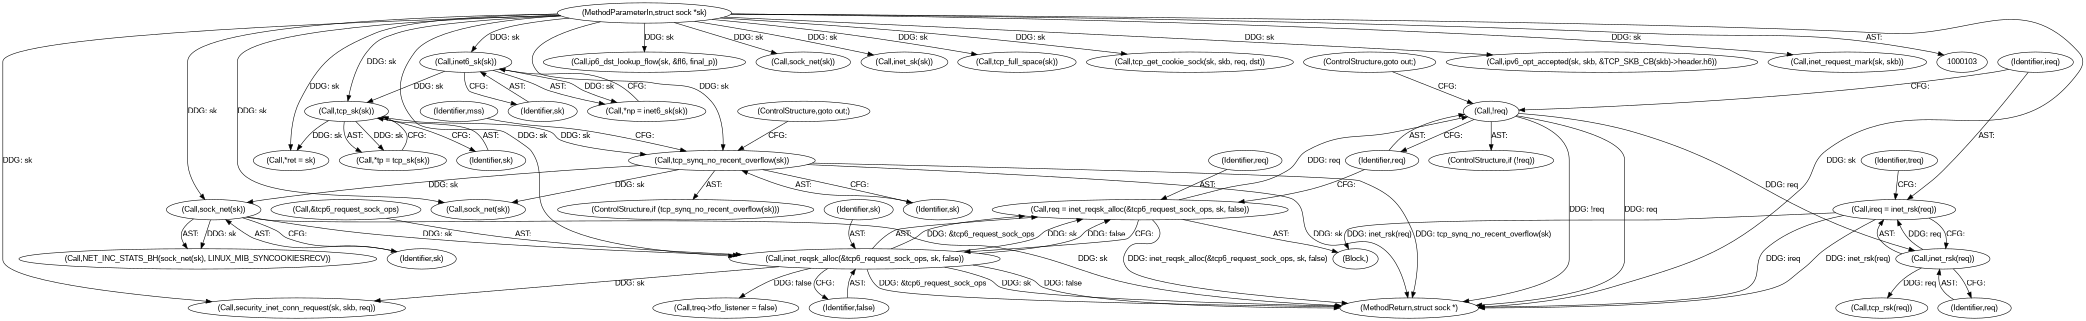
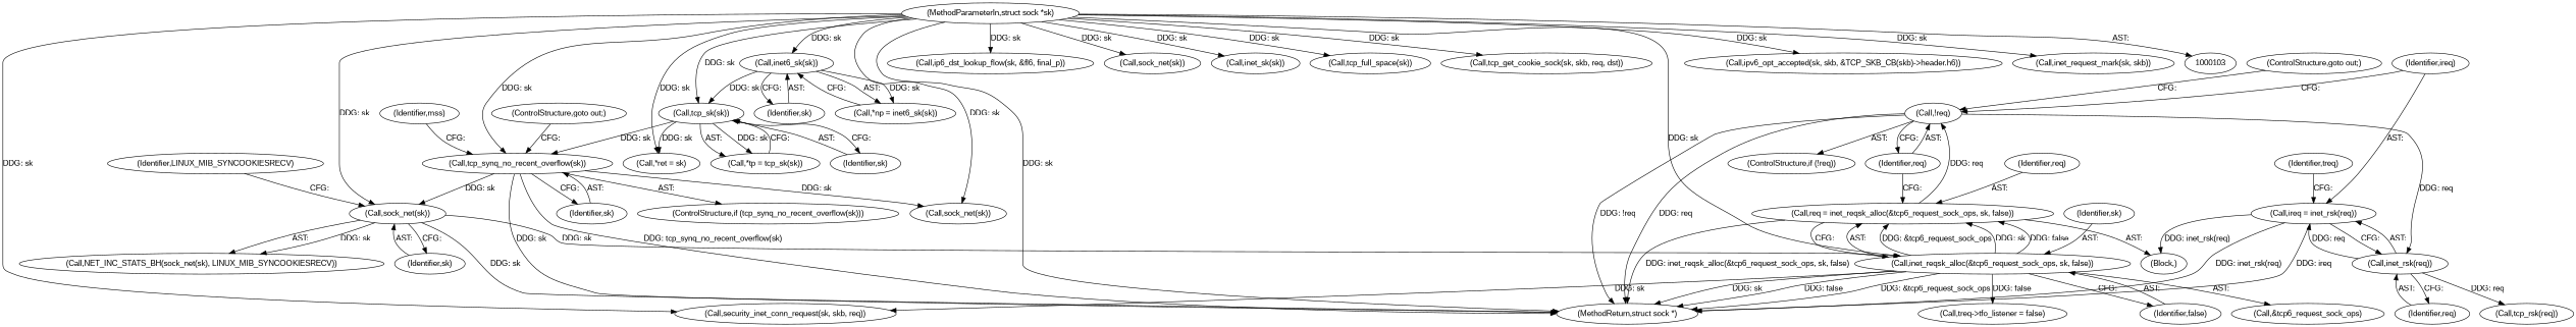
  digraph {
    fontname="Liberation Sans"
    node [fontname="Liberation Sans"]
    edge [fontname="Liberation Sans"]
    n1 [label="(Call,ireq = inet_rsk(req))"]
    n2 [label="(Call,inet_rsk(req))"]
    n3 [label="(Block,)"]
    n4 [label="(MethodReturn,struct sock *)"]
    n5 [label="(Call,tcp_rsk(req))"]
    n6 [label="(Identifier,req)"]
    n7 [label="(Call,!req)"]
    n8 [label="(ControlStructure,if (!req))"]
    n9 [label="(Identifier,req)"]
    n10 [label="(Call,req = inet_reqsk_alloc(&tcp6_request_sock_ops, sk, false))"]
    n11 [label="(Call,inet_reqsk_alloc(&tcp6_request_sock_ops, sk, false))"]
    n12 [label="(Call,security_inet_conn_request(sk, skb, req))"]
    n13 [label="(Call,treq->tfo_listener = false)"]
    n14 [label="(Identifier,false)"]
    n15 [label="(Call,sock_net(sk))"]
    n16 [label="(Identifier,sk)"]
    n17 [label="(Call,NET_INC_STATS_BH(sock_net(sk), LINUX_MIB_SYNCOOKIESRECV))"]
    n18 [label="(Call,tcp_synq_no_recent_overflow(sk))"]
    n19 [label="(Identifier,sk)"]
    n20 [label="(Call,sock_net(sk))"]
    n21 [label="(ControlStructure,if (tcp_synq_no_recent_overflow(sk)))"]
    n22 [label="(MethodParameterIn,struct sock *sk)"]
    n23 [label="(Call,tcp_sk(sk))"]
    n24 [label="(Call,inet6_sk(sk))"]
    n25 [label="(Call,ip6_dst_lookup_flow(sk, &fl6, final_p))"]
    n26 [label="(Call,sock_net(sk))"]
    n27 [label="(Call,inet_sk(sk))"]
    n28 [label="(Call,tcp_full_space(sk))"]
    n29 [label="(Call,tcp_get_cookie_sock(sk, skb, req, dst))"]
    n30 [label="(Call,*ret = sk)"]
    n31 [label="(Call,ipv6_opt_accepted(sk, skb, &TCP_SKB_CB(skb)->header.h6))"]
    n32 [label="(Call,inet_request_mark(sk, skb))"]
    1000103
    n34 [label="(Call,*tp = tcp_sk(sk))"]
    n35 [label="(Identifier,sk)"]
    n36 [label="(Call,*np = inet6_sk(sk))"]
    n37 [label="(Identifier,sk)"]
    n38 [label="(Identifier,sk)"]
    n39 [label="(Call,&tcp6_request_sock_ops)"]
+   n40 [label="(Identifier,LINUX_MIB_SYNCOOKIESRECV)"]
    n41 [label="(Identifier,ireq)"]
    n42 [label="(ControlStructure,goto out;)"]
    n43 [label="(Identifier,treq)"]
    n44 [label="(ControlStructure,goto out;)"]
    n45 [label="(Identifier,req)"]
    n46 [label="(Identifier,mss)"]
    n1 -> n2 [label="CFG: "]
    n1 -> n3 [label="DDG: inet_rsk(req)"]
    n1 -> n4 [label="DDG: inet_rsk(req)"]
    n1 -> n4 [label="DDG: ireq"]
    n2 -> n1 [label="AST: "]
    n2 -> n1 [label="DDG: req"]
    n2 -> n5 [label="DDG: req"]
    n2 -> n6 [label="CFG: "]
    n6 -> n2 [label="AST: "]
    n7 -> n2 [label="DDG: req"]
    n7 -> n4 [label="DDG: !req"]
    n7 -> n4 [label="DDG: req"]
    n7 -> n8 [label="AST: "]
    n7 -> n9 [label="CFG: "]
    n9 -> n7 [label="AST: "]
    n9 -> n10 [label="CFG: "]
    n10 -> n3 [label="AST: "]
    n10 -> n4 [label="DDG: inet_reqsk_alloc(&tcp6_request_sock_ops, sk, false)"]
    n10 -> n7 [label="DDG: req"]
    n10 -> n11 [label="CFG: "]
    n11 -> n4 [label="DDG: sk"]
    n11 -> n4 [label="DDG: false"]
    n11 -> n4 [label="DDG: &tcp6_request_sock_ops"]
    n11 -> n10 [label="AST: "]
    n11 -> n10 [label="DDG: &tcp6_request_sock_ops"]
    n11 -> n10 [label="DDG: sk"]
    n11 -> n10 [label="DDG: false"]
    n11 -> n12 [label="DDG: sk"]
    n11 -> n13 [label="DDG: false"]
    n11 -> n14 [label="CFG: "]
    n14 -> n11 [label="AST: "]
    n15 -> n4 [label="DDG: sk"]
    n15 -> n11 [label="DDG: sk"]
    n15 -> n16 [label="CFG: "]
    n15 -> n17 [label="AST: "]
    n15 -> n17 [label="DDG: sk"]
    n16 -> n15 [label="AST: "]
    n18 -> n4 [label="DDG: sk"]
    n18 -> n4 [label="DDG: tcp_synq_no_recent_overflow(sk)"]
    n18 -> n15 [label="DDG: sk"]
    n18 -> n19 [label="CFG: "]
    n18 -> n20 [label="DDG: sk"]
    n18 -> n21 [label="AST: "]
    n19 -> n18 [label="AST: "]
    n22 -> n4 [label="DDG: sk"]
    n22 -> n11 [label="DDG: sk"]
    n22 -> n12 [label="DDG: sk"]
    n22 -> n15 [label="DDG: sk"]
    n22 -> n18 [label="DDG: sk"]
    n22 -> n20 [label="DDG: sk"]
    n22 -> n23 [label="DDG: sk"]
    n22 -> n24 [label="DDG: sk"]
    n22 -> n25 [label="DDG: sk"]
    n22 -> n26 [label="DDG: sk"]
    n22 -> n27 [label="DDG: sk"]
    n22 -> n28 [label="DDG: sk"]
    n22 -> n29 [label="DDG: sk"]
    n22 -> n30 [label="DDG: sk"]
    n22 -> n31 [label="DDG: sk"]
    n22 -> n32 [label="DDG: sk"]
    n22 -> 1000103 [label="AST: "]
    n23 -> n18 [label="DDG: sk"]
    n23 -> n30 [label="DDG: sk"]
    n23 -> n34 [label="AST: "]
    n23 -> n34 [label="DDG: sk"]
    n23 -> n35 [label="CFG: "]
    n24 -> n23 [label="DDG: sk"]
    n24 -> n36 [label="AST: "]
    n24 -> n36 [label="DDG: sk"]
    n24 -> n37 [label="CFG: "]
    n34 -> n23 [label="CFG: "]
    n35 -> n23 [label="AST: "]
    n36 -> n24 [label="CFG: "]
    n37 -> n24 [label="AST: "]
    n38 -> n11 [label="AST: "]
-   n39 -> n11 [label="AST: "]
+   n11 -> n39 [label="AST: "]
+   n40 -> n15 [label="CFG: "]
    n41 -> n1 [label="AST: "]
    n41 -> n7 [label="CFG: "]
    n42 -> n7 [label="CFG: "]
    n43 -> n1 [label="CFG: "]
    n44 -> n18 [label="CFG: "]
    n45 -> n10 [label="AST: "]
    n46 -> n18 [label="CFG: "]
  }
